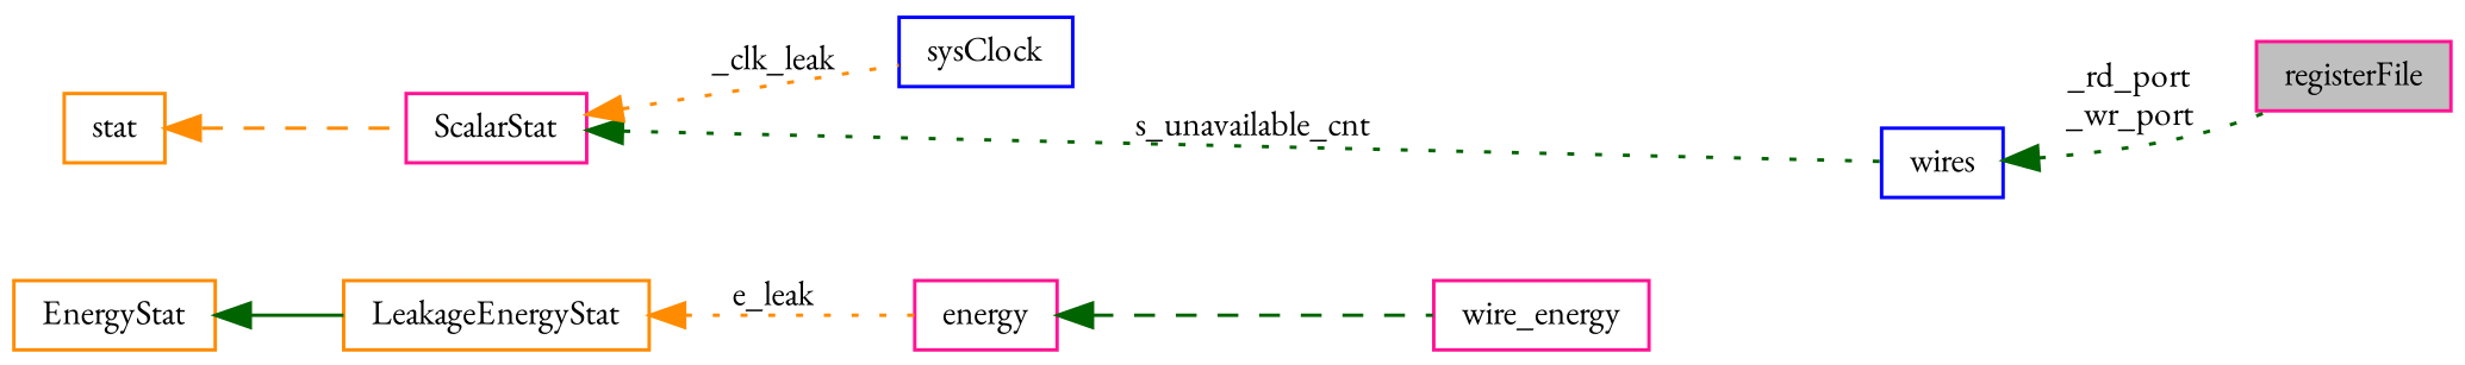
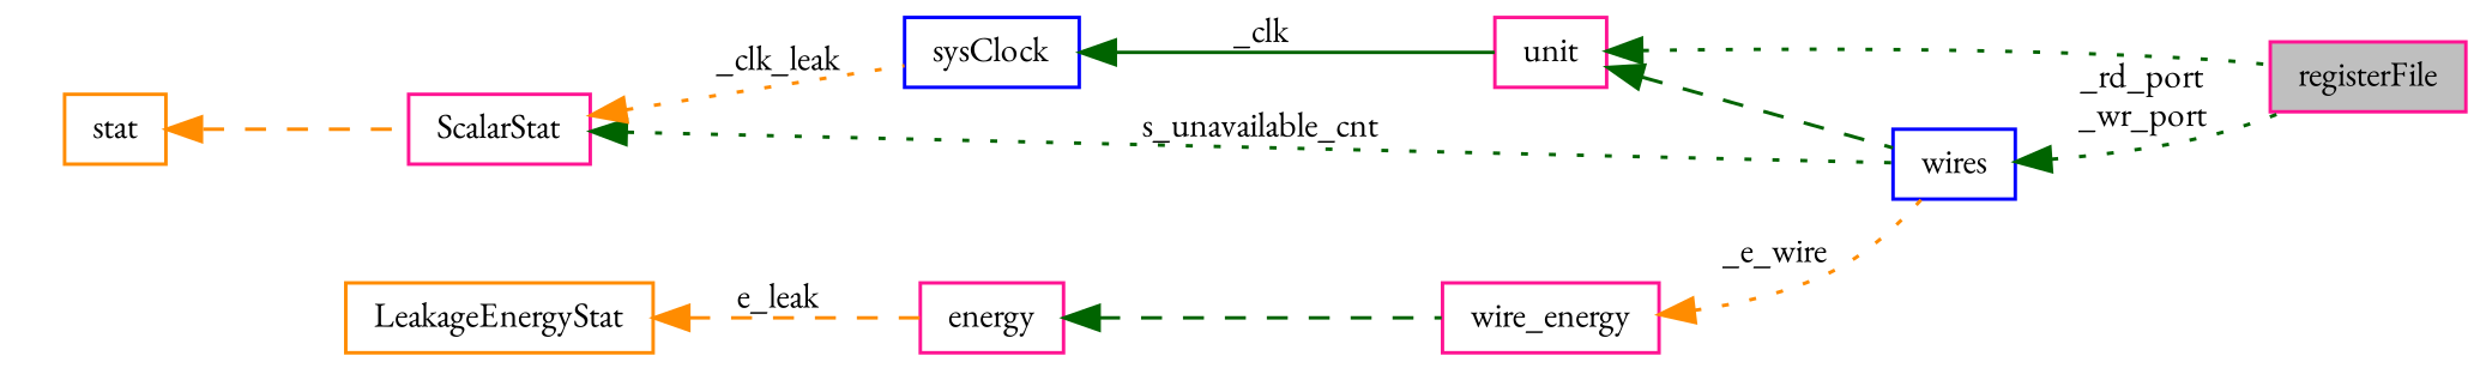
  digraph {
    fontname="EB Garamond"
    rankdir=LR
    node [color=deeppink fillcolor=white fontname="EB Garamond" fontsize=10 shape=record style=filled]
    edge [color=darkgreen dir=back fontname="EB Garamond" fontsize=10 labelfontname=Helvetica labelfontsize=10 style=dotted]
    n1 [fillcolor=grey75 fontcolor=black height=0.2 label=registerFile width=0.4]
+   n2 [height=0.2 label=unit width=0.4]
    n3 [color=blue height=0.2 label=wires width=0.4]
    n4 [color=blue height=0.2 label=sysClock width=0.4]
    n5 [height=0.2 label=ScalarStat width=0.4]
-   n6 [color=darkorange height=0.2 label=EnergyStat width=0.4]
    n7 [color=darkorange height=0.2 label=LeakageEnergyStat width=0.4]
    n8 [color=darkorange height=0.2 label=stat width=0.4]
    n9 [height=0.2 label=wire_energy width=0.4]
    n10 [height=0.2 label=energy width=0.4]
+   n2 -> n1
+   n2 -> n3 [style=dashed]
    n3 -> n1 [label="_rd_port\n_wr_port"]
+   n4 -> n2 [label=_clk style=solid]
    n5 -> n3 [label=s_unavailable_cnt]
    n5 -> n4 [color=darkorange label=_clk_leak]
-   n6 -> n7 [style=solid]
-   n7 -> n10 [color=darkorange label=e_leak]
+   n7 -> n10 [color=darkorange label=e_leak style=dashed]
    n8 -> n5 [color=darkorange style=dashed]
+   n9 -> n3 [color=darkorange label=_e_wire]
    n10 -> n9 [style=dashed]
  }
